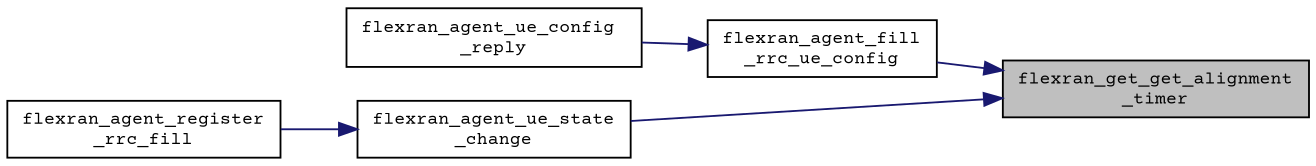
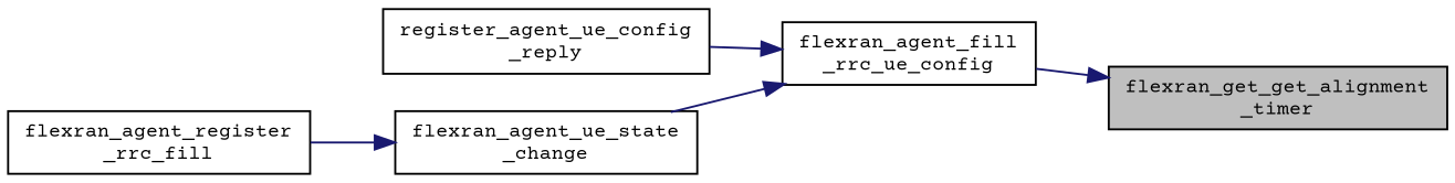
  digraph {
    fontname="Courier Prime"
    rankdir=RL
    node [color=black fillcolor=white fontname="Courier Prime" fontsize=10 shape=record style=filled]
    edge [color=midnightblue dir=back fontname="Courier Prime" fontsize=10 labelfontname=Helvetica labelfontsize=10 style=solid]
    n1 [fillcolor=grey75 fontcolor=black height=0.2 label="flexran_get_get_alignment\l_timer" width=0.4]
    n2 [height=0.2 label="flexran_agent_fill\l_rrc_ue_config" width=0.4]
-   n3 [height=0.2 label="flexran_agent_ue_config\l_reply" width=0.4]
+   n3 [height=0.2 label="register_agent_ue_config\l_reply" width=0.4]
    n4 [height=0.2 label="flexran_agent_ue_state\l_change" width=0.4]
    n5 [height=0.2 label="flexran_agent_register\l_rrc_fill" width=0.4]
    n1 -> n2
    n2 -> n3
-   n1 -> n4
+   n2 -> n4
    n4 -> n5
  }
